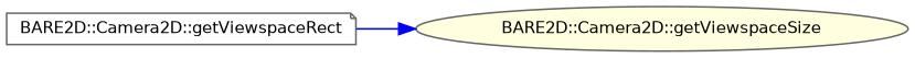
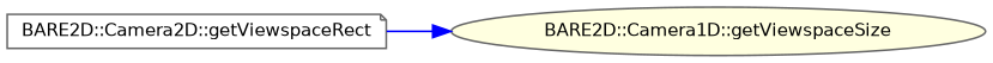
  digraph {
    rankdir=RL
    node [fontname=Helvetica fontsize=10 style=filled]
-   n1 [color=gray40 fillcolor=lightyellow fontcolor=black height=0.2 label="BARE2D::Camera2D::getViewspaceSize" shape=ellipse width=0.4]
+   n1 [color=gray40 fillcolor=lightyellow fontcolor=black height=0.2 label="BARE2D::Camera1D::getViewspaceSize" shape=ellipse width=0.4]
    n2 [color=grey40 fillcolor=white height=0.2 label="BARE2D::Camera2D::getViewspaceRect" shape=note width=0.4]
    n1 -> n2 [color=blue dir=back fontname=Helvetica fontsize=10 labelfontname=Helvetica labelfontsize=10 style=solid]
  }
